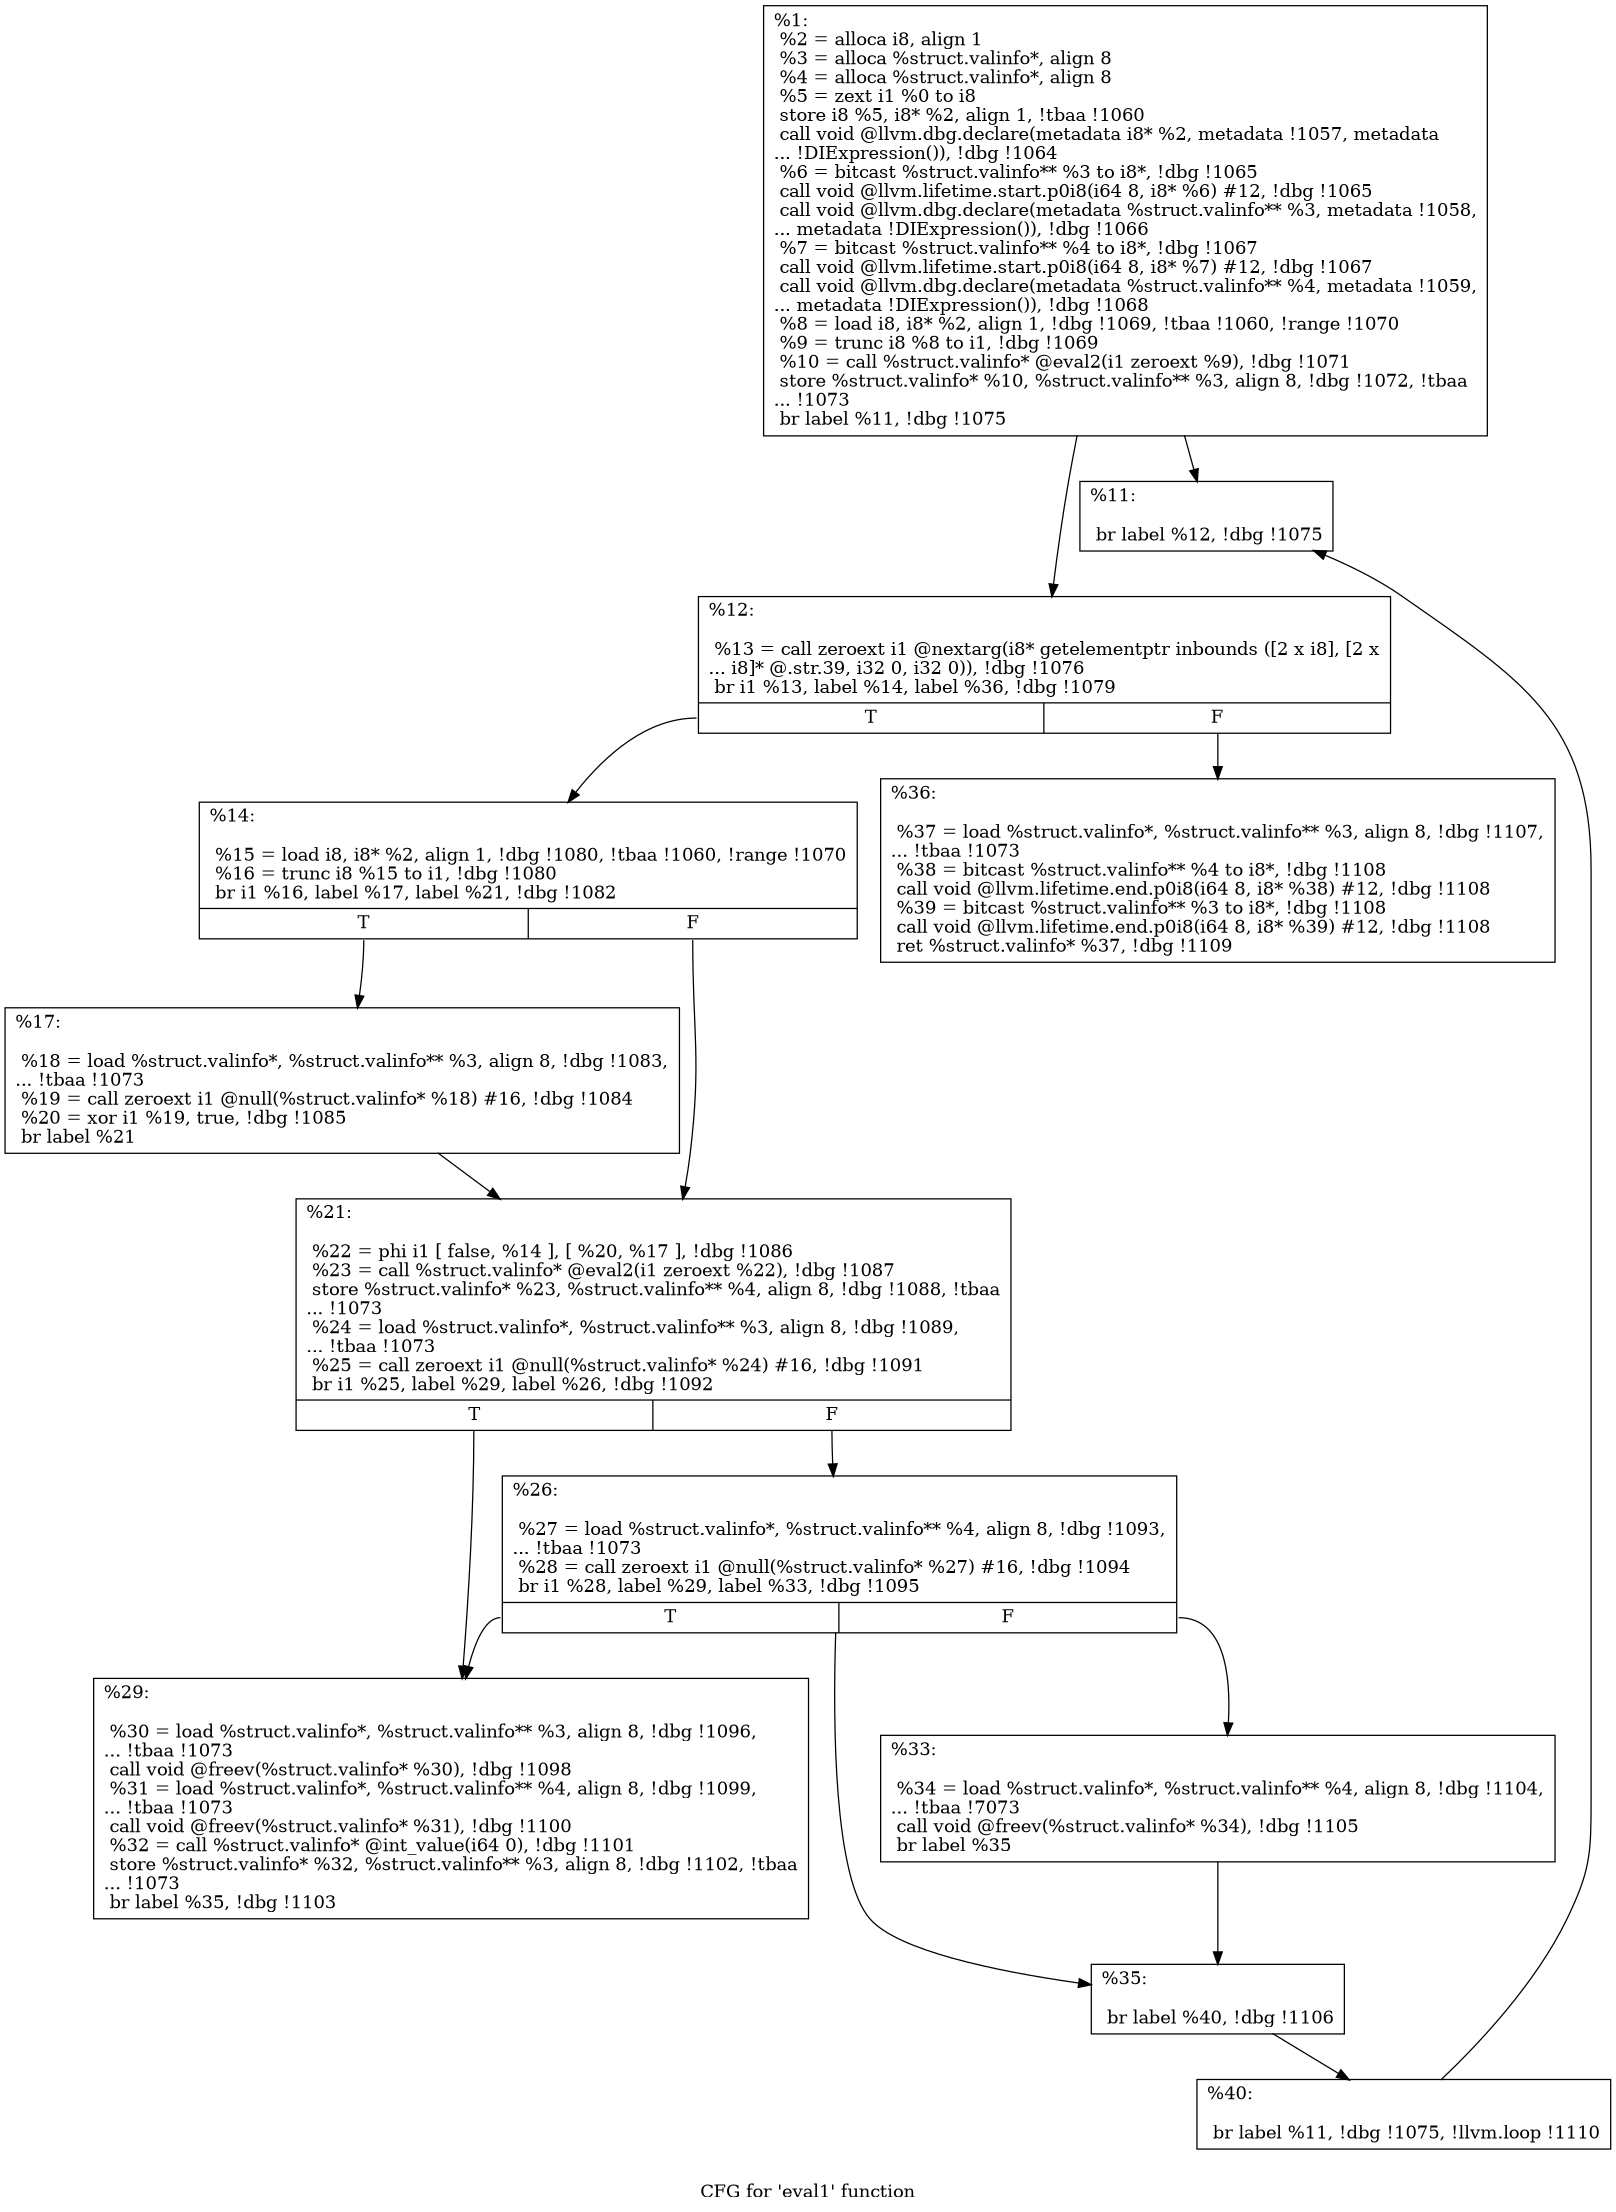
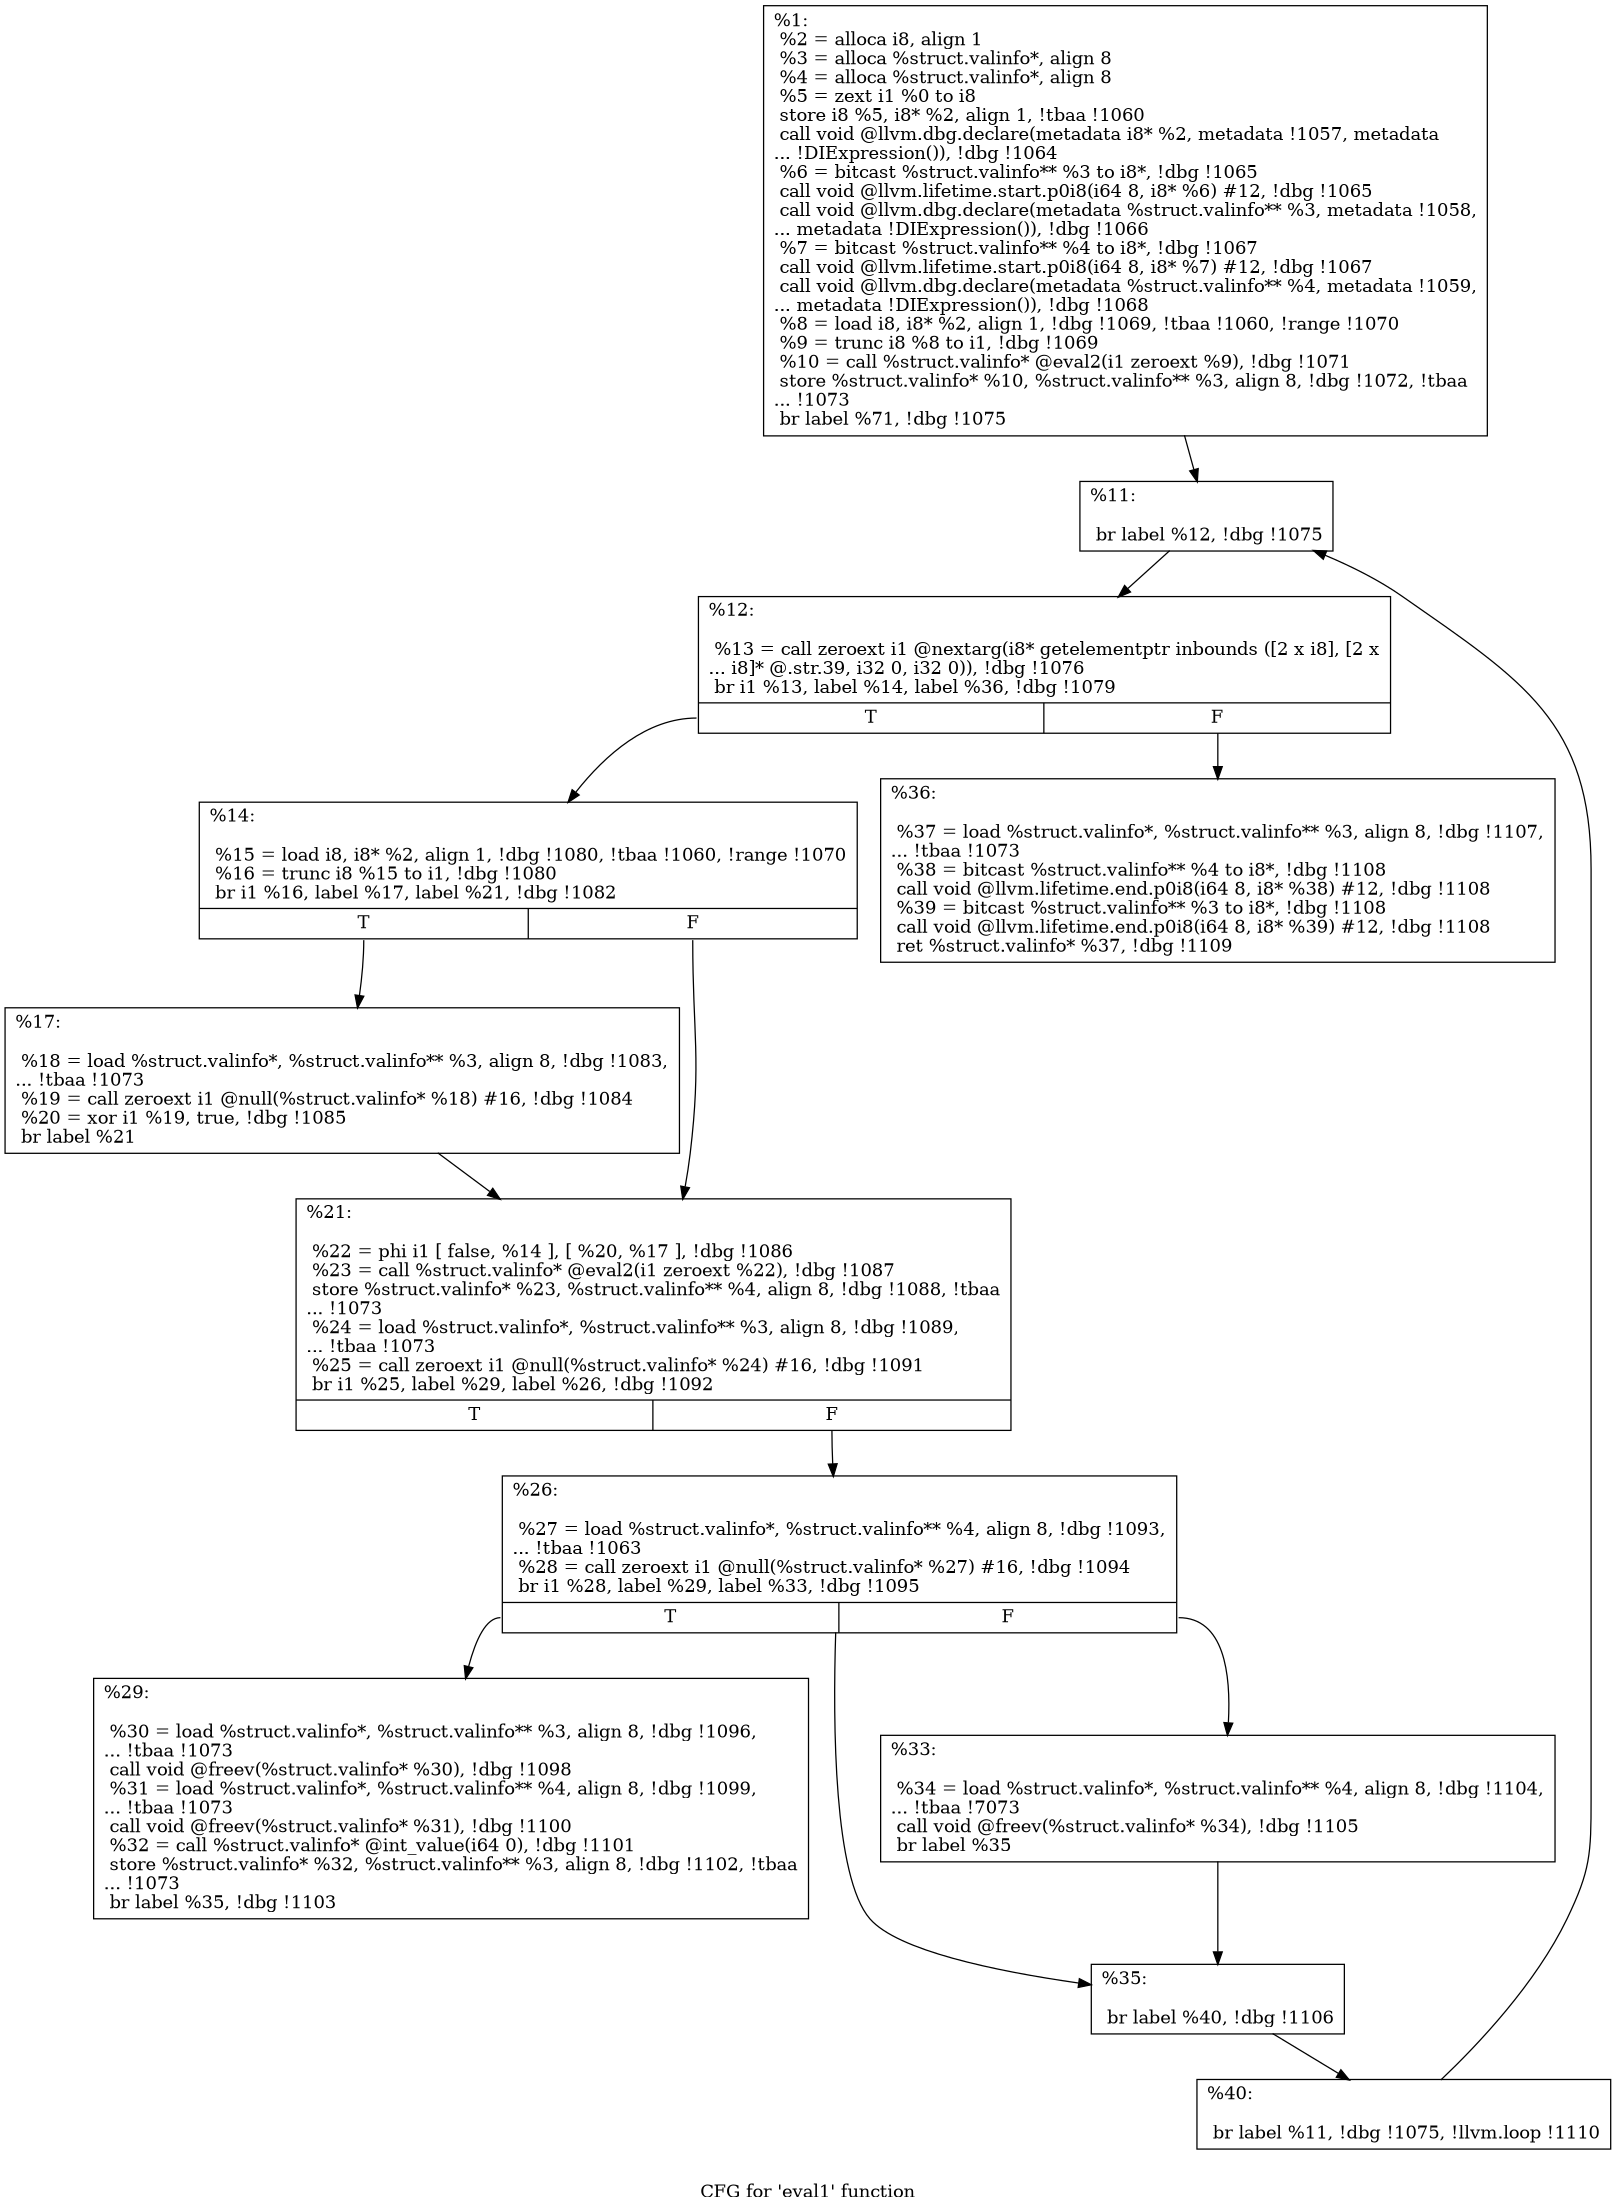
  digraph {
    label="CFG for 'eval1' function"
    node [shape=record]
-   n1 [label="{%1:\l  %2 = alloca i8, align 1\l  %3 = alloca %struct.valinfo*, align 8\l  %4 = alloca %struct.valinfo*, align 8\l  %5 = zext i1 %0 to i8\l  store i8 %5, i8* %2, align 1, !tbaa !1060\l  call void @llvm.dbg.declare(metadata i8* %2, metadata !1057, metadata\l... !DIExpression()), !dbg !1064\l  %6 = bitcast %struct.valinfo** %3 to i8*, !dbg !1065\l  call void @llvm.lifetime.start.p0i8(i64 8, i8* %6) #12, !dbg !1065\l  call void @llvm.dbg.declare(metadata %struct.valinfo** %3, metadata !1058,\l... metadata !DIExpression()), !dbg !1066\l  %7 = bitcast %struct.valinfo** %4 to i8*, !dbg !1067\l  call void @llvm.lifetime.start.p0i8(i64 8, i8* %7) #12, !dbg !1067\l  call void @llvm.dbg.declare(metadata %struct.valinfo** %4, metadata !1059,\l... metadata !DIExpression()), !dbg !1068\l  %8 = load i8, i8* %2, align 1, !dbg !1069, !tbaa !1060, !range !1070\l  %9 = trunc i8 %8 to i1, !dbg !1069\l  %10 = call %struct.valinfo* @eval2(i1 zeroext %9), !dbg !1071\l  store %struct.valinfo* %10, %struct.valinfo** %3, align 8, !dbg !1072, !tbaa\l... !1073\l  br label %11, !dbg !1075\l}"]
+   n1 [label="{%1:\l  %2 = alloca i8, align 1\l  %3 = alloca %struct.valinfo*, align 8\l  %4 = alloca %struct.valinfo*, align 8\l  %5 = zext i1 %0 to i8\l  store i8 %5, i8* %2, align 1, !tbaa !1060\l  call void @llvm.dbg.declare(metadata i8* %2, metadata !1057, metadata\l... !DIExpression()), !dbg !1064\l  %6 = bitcast %struct.valinfo** %3 to i8*, !dbg !1065\l  call void @llvm.lifetime.start.p0i8(i64 8, i8* %6) #12, !dbg !1065\l  call void @llvm.dbg.declare(metadata %struct.valinfo** %3, metadata !1058,\l... metadata !DIExpression()), !dbg !1066\l  %7 = bitcast %struct.valinfo** %4 to i8*, !dbg !1067\l  call void @llvm.lifetime.start.p0i8(i64 8, i8* %7) #12, !dbg !1067\l  call void @llvm.dbg.declare(metadata %struct.valinfo** %4, metadata !1059,\l... metadata !DIExpression()), !dbg !1068\l  %8 = load i8, i8* %2, align 1, !dbg !1069, !tbaa !1060, !range !1070\l  %9 = trunc i8 %8 to i1, !dbg !1069\l  %10 = call %struct.valinfo* @eval2(i1 zeroext %9), !dbg !1071\l  store %struct.valinfo* %10, %struct.valinfo** %3, align 8, !dbg !1072, !tbaa\l... !1073\l  br label %71, !dbg !1075\l}"]
    n2 [label="{%11:\l\l  br label %12, !dbg !1075\l}"]
    n3 [label="{%12:\l\l  %13 = call zeroext i1 @nextarg(i8* getelementptr inbounds ([2 x i8], [2 x\l... i8]* @.str.39, i32 0, i32 0)), !dbg !1076\l  br i1 %13, label %14, label %36, !dbg !1079\l|{<s0>T|<s1>F}}"]
    n4 [label="{%14:\l\l  %15 = load i8, i8* %2, align 1, !dbg !1080, !tbaa !1060, !range !1070\l  %16 = trunc i8 %15 to i1, !dbg !1080\l  br i1 %16, label %17, label %21, !dbg !1082\l|{<s0>T|<s1>F}}"]
    n5 [label="{%36:\l\l  %37 = load %struct.valinfo*, %struct.valinfo** %3, align 8, !dbg !1107,\l... !tbaa !1073\l  %38 = bitcast %struct.valinfo** %4 to i8*, !dbg !1108\l  call void @llvm.lifetime.end.p0i8(i64 8, i8* %38) #12, !dbg !1108\l  %39 = bitcast %struct.valinfo** %3 to i8*, !dbg !1108\l  call void @llvm.lifetime.end.p0i8(i64 8, i8* %39) #12, !dbg !1108\l  ret %struct.valinfo* %37, !dbg !1109\l}"]
    n6 [label="{%17:\l\l  %18 = load %struct.valinfo*, %struct.valinfo** %3, align 8, !dbg !1083,\l... !tbaa !1073\l  %19 = call zeroext i1 @null(%struct.valinfo* %18) #16, !dbg !1084\l  %20 = xor i1 %19, true, !dbg !1085\l  br label %21\l}"]
    n7 [label="{%21:\l\l  %22 = phi i1 [ false, %14 ], [ %20, %17 ], !dbg !1086\l  %23 = call %struct.valinfo* @eval2(i1 zeroext %22), !dbg !1087\l  store %struct.valinfo* %23, %struct.valinfo** %4, align 8, !dbg !1088, !tbaa\l... !1073\l  %24 = load %struct.valinfo*, %struct.valinfo** %3, align 8, !dbg !1089,\l... !tbaa !1073\l  %25 = call zeroext i1 @null(%struct.valinfo* %24) #16, !dbg !1091\l  br i1 %25, label %29, label %26, !dbg !1092\l|{<s0>T|<s1>F}}"]
    n8 [label="{%29:\l\l  %30 = load %struct.valinfo*, %struct.valinfo** %3, align 8, !dbg !1096,\l... !tbaa !1073\l  call void @freev(%struct.valinfo* %30), !dbg !1098\l  %31 = load %struct.valinfo*, %struct.valinfo** %4, align 8, !dbg !1099,\l... !tbaa !1073\l  call void @freev(%struct.valinfo* %31), !dbg !1100\l  %32 = call %struct.valinfo* @int_value(i64 0), !dbg !1101\l  store %struct.valinfo* %32, %struct.valinfo** %3, align 8, !dbg !1102, !tbaa\l... !1073\l  br label %35, !dbg !1103\l}"]
-   n9 [label="{%26:\l\l  %27 = load %struct.valinfo*, %struct.valinfo** %4, align 8, !dbg !1093,\l... !tbaa !1073\l  %28 = call zeroext i1 @null(%struct.valinfo* %27) #16, !dbg !1094\l  br i1 %28, label %29, label %33, !dbg !1095\l|{<s0>T|<s1>F}}"]
+   n9 [label="{%26:\l\l  %27 = load %struct.valinfo*, %struct.valinfo** %4, align 8, !dbg !1093,\l... !tbaa !1063\l  %28 = call zeroext i1 @null(%struct.valinfo* %27) #16, !dbg !1094\l  br i1 %28, label %29, label %33, !dbg !1095\l|{<s0>T|<s1>F}}"]
    n10 [label="{%35:\l\l  br label %40, !dbg !1106\l}"]
    n11 [label="{%33:\l\l  %34 = load %struct.valinfo*, %struct.valinfo** %4, align 8, !dbg !1104,\l... !tbaa !7073\l  call void @freev(%struct.valinfo* %34), !dbg !1105\l  br label %35\l}"]
    n12 [label="{%40:\l\l  br label %11, !dbg !1075, !llvm.loop !1110\l}"]
    n1 -> n2
-   n1 -> n3
+   n2 -> n3
    n3 -> n4 [tailport=s0]
    n3 -> n5 [tailport=s1]
    n4 -> n6 [tailport=s0]
    n4 -> n7 [tailport=s1]
    n6 -> n7
-   n7 -> n8 [tailport=s0]
    n7 -> n9 [tailport=s1]
    n9 -> n8 [tailport=s0]
    n9 -> n10
    n9 -> n11 [tailport=s1]
    n10 -> n12
    n11 -> n10
    n12 -> n2
  }
